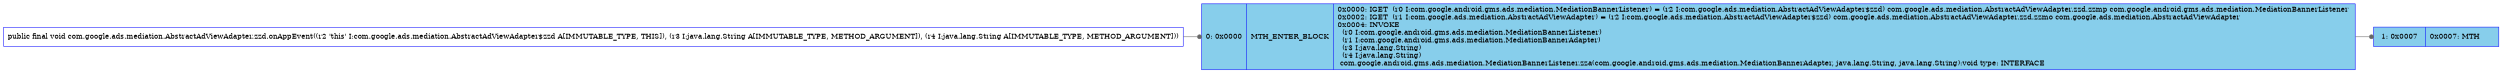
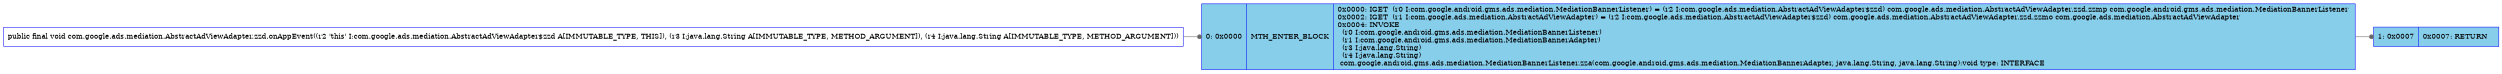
  digraph {
    rankdir=LR
    node [shape=record style=filled fillcolor=skyblue color=blue]
    edge [color=gray40 arrowhead=dot]
    n1 [label="{0\:\ 0x0000|MTH_ENTER_BLOCK\l|0x0000: IGET  (r0 I:com.google.android.gms.ads.mediation.MediationBannerListener) = (r2 I:com.google.ads.mediation.AbstractAdViewAdapter$zzd) com.google.ads.mediation.AbstractAdViewAdapter.zzd.zzmp com.google.android.gms.ads.mediation.MediationBannerListener \l0x0002: IGET  (r1 I:com.google.ads.mediation.AbstractAdViewAdapter) = (r2 I:com.google.ads.mediation.AbstractAdViewAdapter$zzd) com.google.ads.mediation.AbstractAdViewAdapter.zzd.zzmo com.google.ads.mediation.AbstractAdViewAdapter \l0x0004: INVOKE  \l  (r0 I:com.google.android.gms.ads.mediation.MediationBannerListener)\l  (r1 I:com.google.android.gms.ads.mediation.MediationBannerAdapter)\l  (r3 I:java.lang.String)\l  (r4 I:java.lang.String)\l com.google.android.gms.ads.mediation.MediationBannerListener.zza(com.google.android.gms.ads.mediation.MediationBannerAdapter, java.lang.String, java.lang.String):void type: INTERFACE \l}"]
-   n2 [label="{1\:\ 0x0007|0x0007: MTH   \l}"]
+   n2 [label="{1\:\ 0x0007|0x0007: RETURN   \l}"]
    n3 [label="{public final void com.google.ads.mediation.AbstractAdViewAdapter.zzd.onAppEvent((r2 'this' I:com.google.ads.mediation.AbstractAdViewAdapter$zzd A[IMMUTABLE_TYPE, THIS]), (r3 I:java.lang.String A[IMMUTABLE_TYPE, METHOD_ARGUMENT]), (r4 I:java.lang.String A[IMMUTABLE_TYPE, METHOD_ARGUMENT])) }" fillcolor=white]
    n1 -> n2
    n3 -> n1
  }
